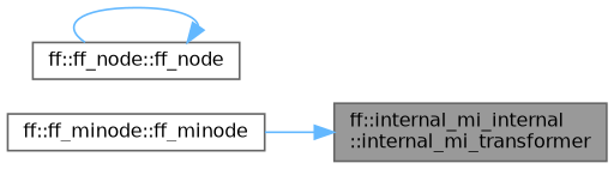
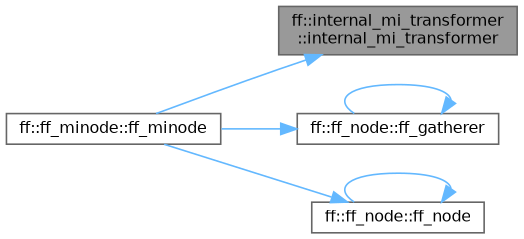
  digraph {
    rankdir=LR
    node [color=grey40 fillcolor=white fontname=Helvetica fontsize=10 shape=box style=filled]
    edge [color=steelblue1 fontname=Helvetica fontsize=10 labelfontname=Helvetica labelfontsize=10 style=solid]
-   n1 [color=gray40 fillcolor=grey60 fontcolor=black height=0.2 label="ff::internal_mi_internal\l::internal_mi_transformer" width=0.4]
+   n1 [color=gray40 fillcolor=grey60 fontcolor=black height=0.2 label="ff::internal_mi_transformer\l::internal_mi_transformer" width=0.4]
    n2 [height=0.2 label="ff::ff_minode::ff_minode" width=0.4]
+   n3 [height=0.2 label="ff::ff_node::ff_gatherer" width=0.4]
    n4 [height=0.2 label="ff::ff_node::ff_node" width=0.4]
    n2 -> n1
+   n2 -> n3
+   n2 -> n4
+   n3 -> n3
    n4 -> n4
  }
